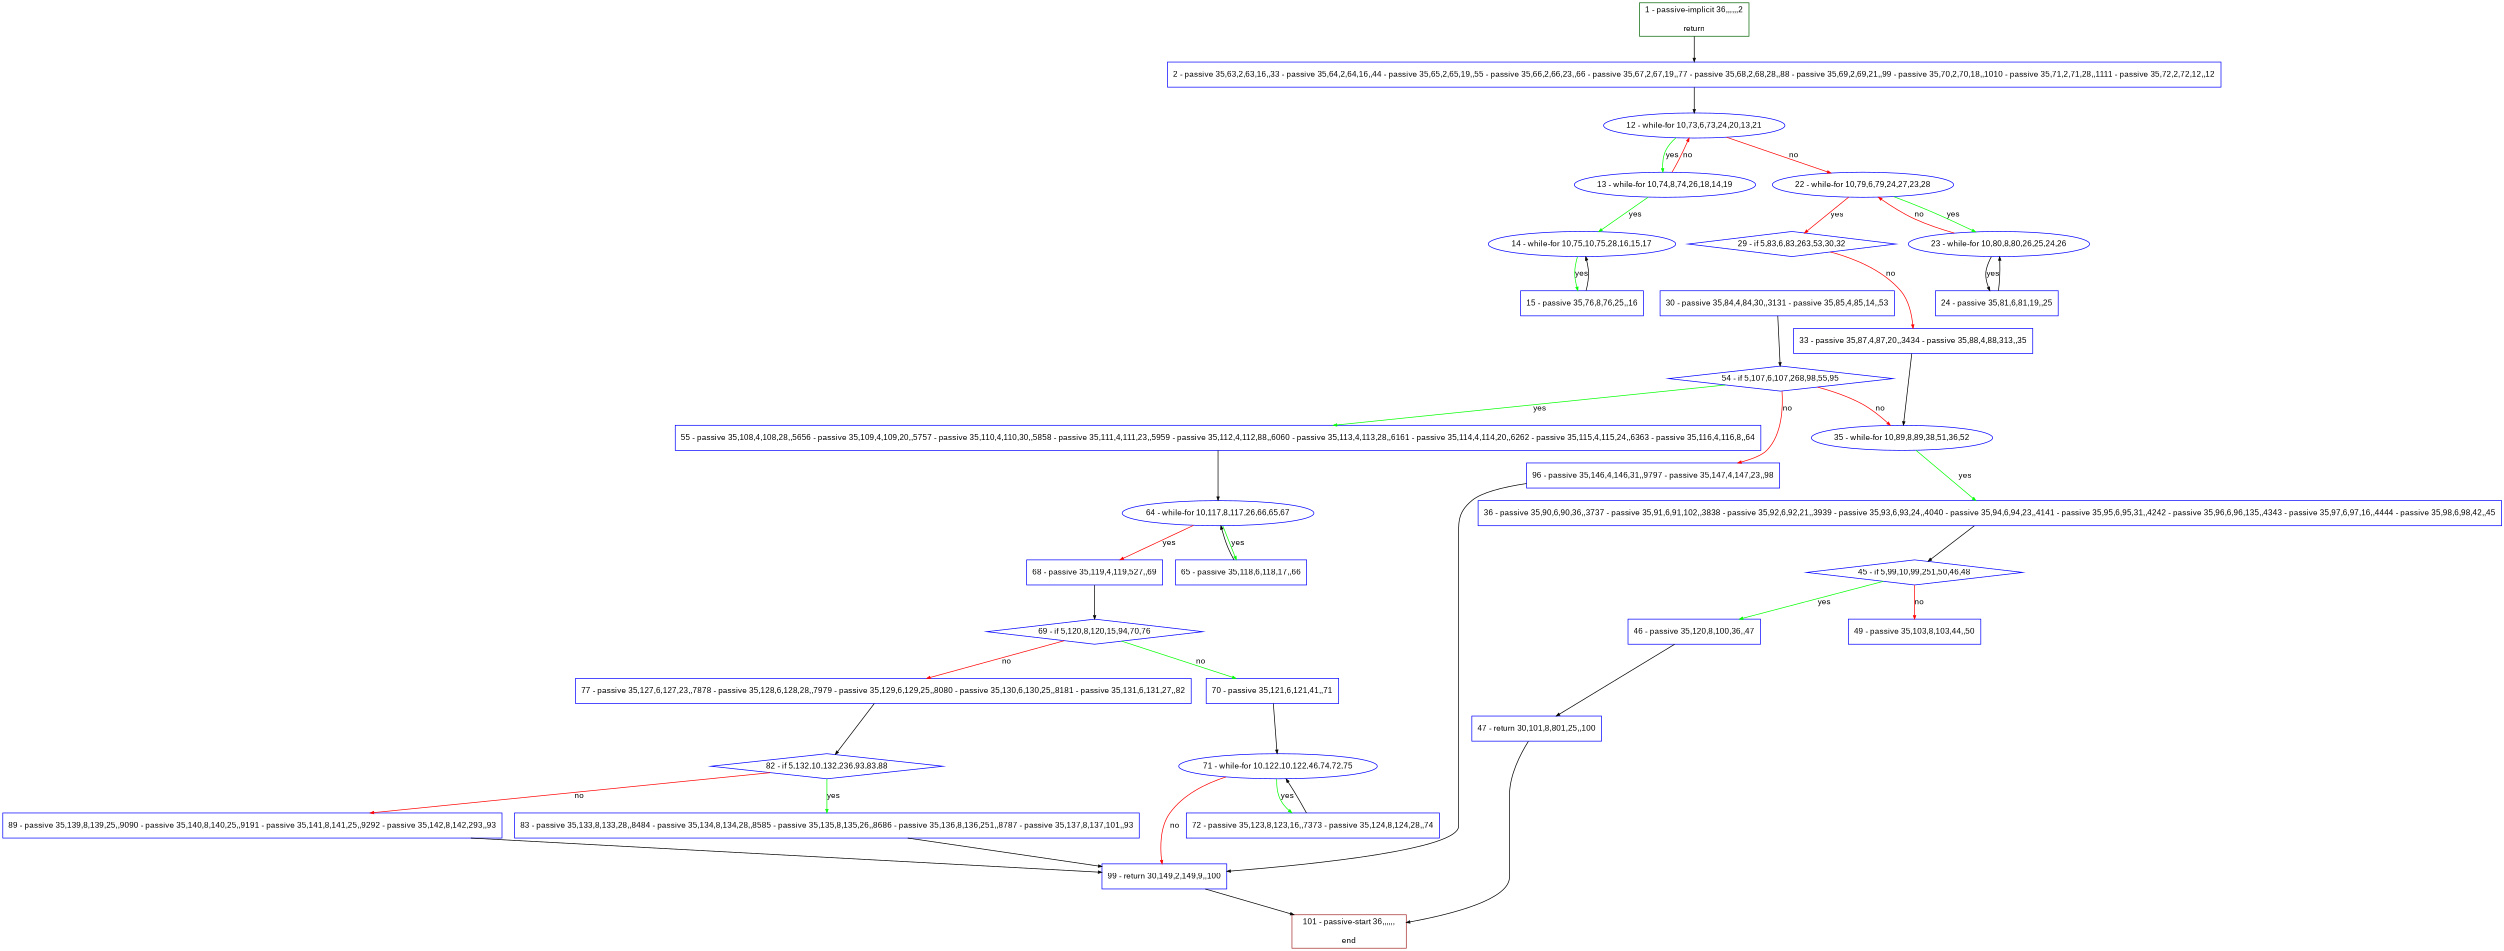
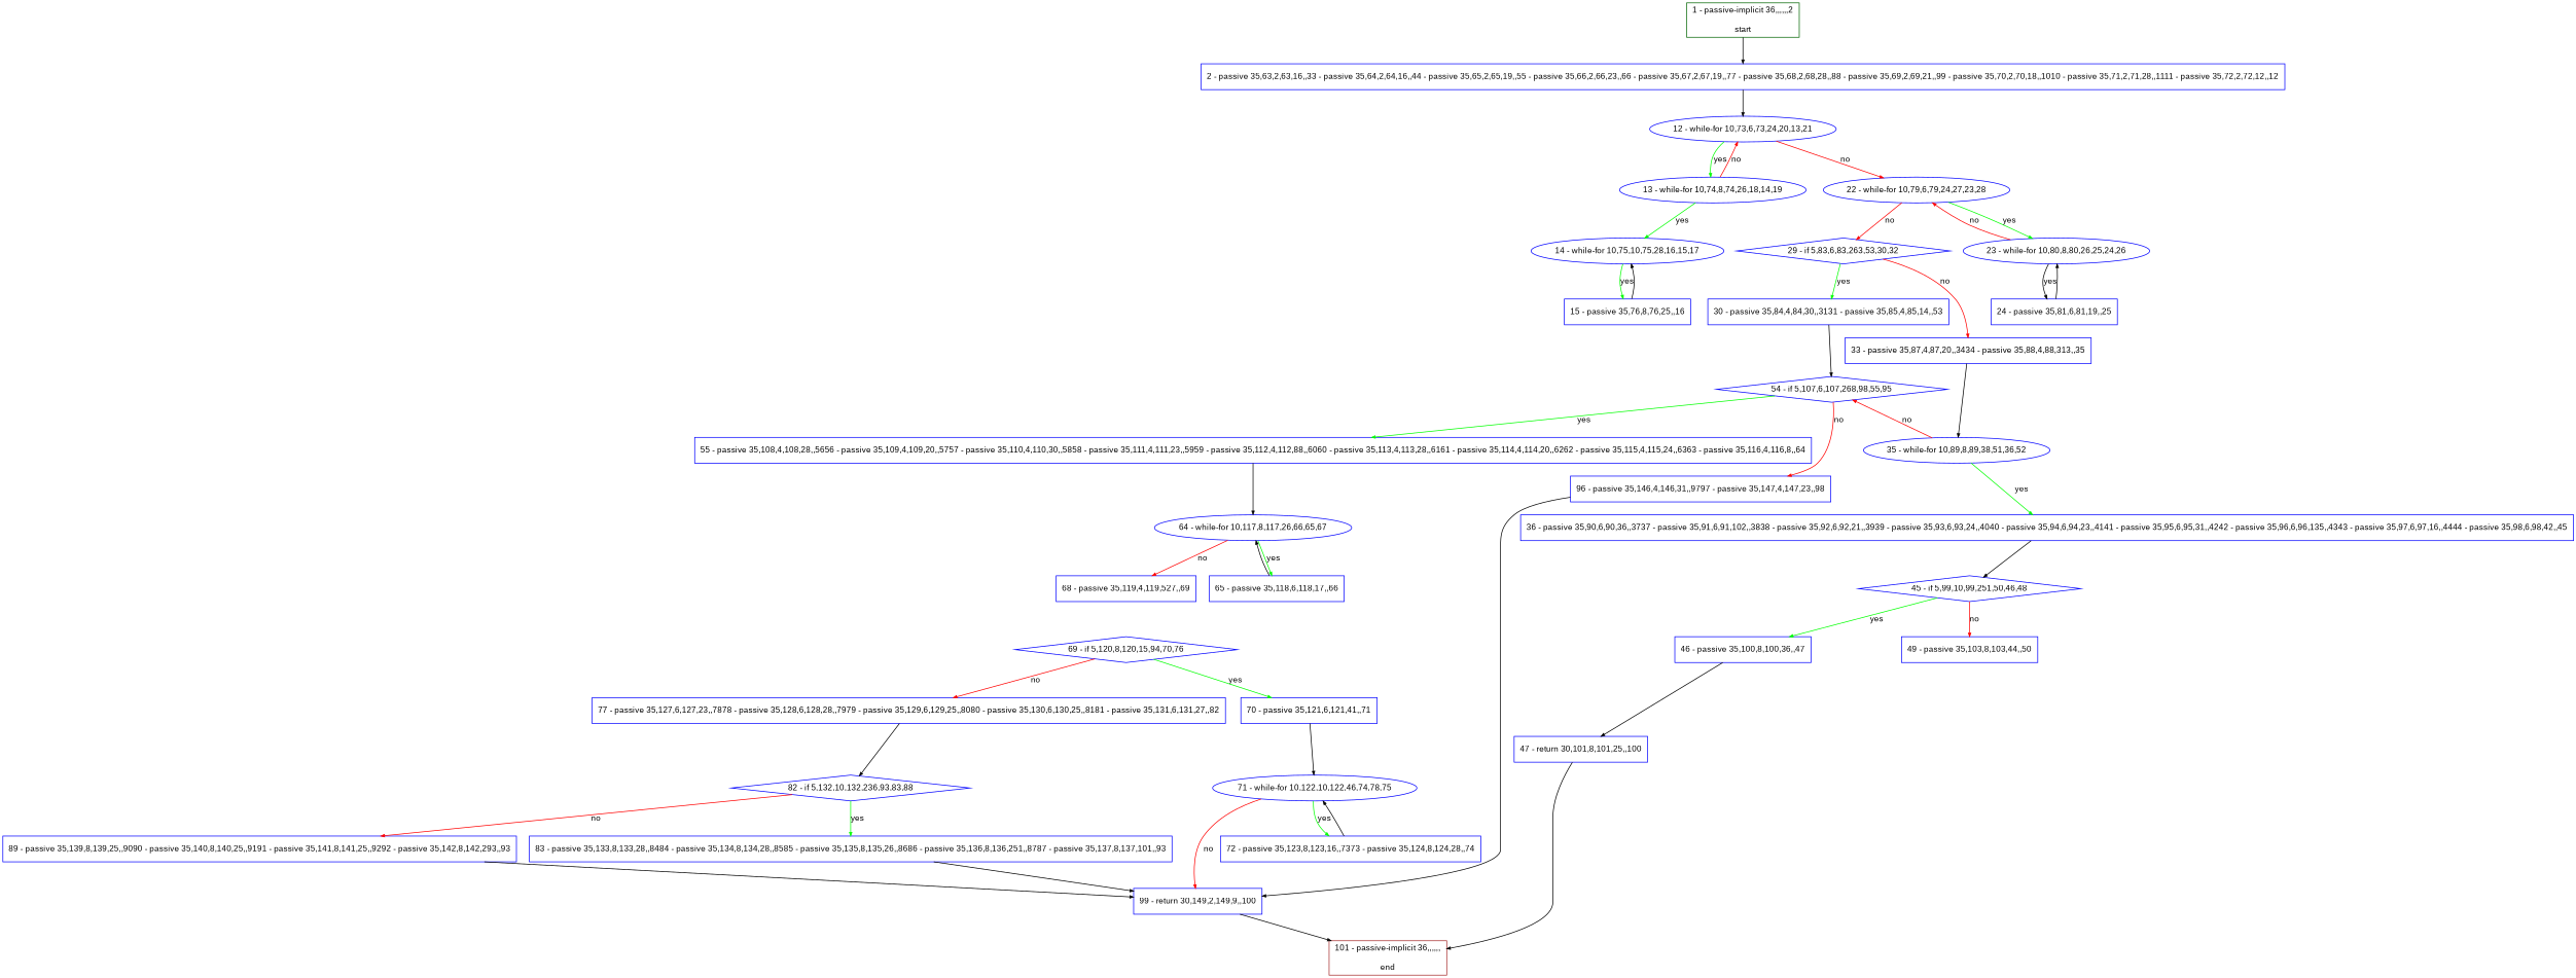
  digraph {
    bgcolor=white
    compound=true
    fillcolor="#FFFFCC"
    fontname=Arial
    fontsize=12
    pack=true
    packmode=clust
    style="rounded,filled"
    node [color="#0000ff" compound=true fillcolor="#ffffff" fixedsize=false fontname=Arial fontsize=12 node_initialized=no shape=box style=filled]
    edge [arrowhead=normal arrowsize=0.5 arrowtail=none color="#000000" compound=true dir=forward fontcolor=black fontname=Arial fontsize=12]
    n1 [label="2 - passive 35,63,2,63,16,,33 - passive 35,64,2,64,16,,44 - passive 35,65,2,65,19,,55 - passive 35,66,2,66,23,,66 - passive 35,67,2,67,19,,77 - passive 35,68,2,68,28,,88 - passive 35,69,2,69,21,,99 - passive 35,70,2,70,18,,1010 - passive 35,71,2,71,28,,1111 - passive 35,72,2,72,12,,12"]
    n2 [label="12 - while-for 10,73,6,73,24,20,13,21" shape=oval]
    n3 [label="13 - while-for 10,74,8,74,26,18,14,19" shape=oval]
    n4 [label="22 - while-for 10,79,6,79,24,27,23,28" shape=oval]
-   n5 [color="#006400" label="1 - passive-implicit 36,,,,,,2\n\nreturn"]
+   n5 [color="#006400" label="1 - passive-implicit 36,,,,,,2\n\nstart"]
    n6 [label="14 - while-for 10,75,10,75,28,16,15,17" shape=oval]
    n7 [label="23 - while-for 10,80,8,80,26,25,24,26" shape=oval]
    n8 [label="29 - if 5,83,6,83,263,53,30,32" shape=diamond]
    n9 [label="15 - passive 35,76,8,76,25,,16"]
    n10 [label="24 - passive 35,81,6,81,19,,25"]
    n11 [label="30 - passive 35,84,4,84,30,,3131 - passive 35,85,4,85,14,,53"]
    n12 [label="33 - passive 35,87,4,87,20,,3434 - passive 35,88,4,88,313,,35"]
    n13 [label="54 - if 5,107,6,107,268,98,55,95" shape=diamond]
    n14 [label="35 - while-for 10,89,8,89,38,51,36,52" shape=oval]
    n15 [label="55 - passive 35,108,4,108,28,,5656 - passive 35,109,4,109,20,,5757 - passive 35,110,4,110,30,,5858 - passive 35,111,4,111,23,,5959 - passive 35,112,4,112,88,,6060 - passive 35,113,4,113,28,,6161 - passive 35,114,4,114,20,,6262 - passive 35,115,4,115,24,,6363 - passive 35,116,4,116,8,,64"]
    n16 [label="96 - passive 35,146,4,146,31,,9797 - passive 35,147,4,147,23,,98"]
    n17 [label="36 - passive 35,90,6,90,36,,3737 - passive 35,91,6,91,102,,3838 - passive 35,92,6,92,21,,3939 - passive 35,93,6,93,24,,4040 - passive 35,94,6,94,23,,4141 - passive 35,95,6,95,31,,4242 - passive 35,96,6,96,135,,4343 - passive 35,97,6,97,16,,4444 - passive 35,98,6,98,42,,45"]
    n18 [label="64 - while-for 10,117,8,117,26,66,65,67" shape=oval]
    n19 [label="99 - return 30,149,2,149,9,,100"]
    n20 [label="45 - if 5,99,10,99,251,50,46,48" shape=diamond]
-   n21 [label="46 - passive 35,120,8,100,36,,47"]
+   n21 [label="46 - passive 35,100,8,100,36,,47"]
    n22 [label="49 - passive 35,103,8,103,44,,50"]
-   n23 [label="47 - return 30,101,8,801,25,,100"]
-   n24 [color="#a52a2a" label="101 - passive-start 36,,,,,,\n\nend"]
+   n23 [label="47 - return 30,101,8,101,25,,100"]
+   n24 [color="#a52a2a" label="101 - passive-implicit 36,,,,,,\n\nend"]
    n25 [label="65 - passive 35,118,6,118,17,,66"]
    n26 [label="68 - passive 35,119,4,119,527,,69"]
    n27 [label="69 - if 5,120,8,120,15,94,70,76" shape=diamond]
    n28 [label="70 - passive 35,121,6,121,41,,71"]
    n29 [label="77 - passive 35,127,6,127,23,,7878 - passive 35,128,6,128,28,,7979 - passive 35,129,6,129,25,,8080 - passive 35,130,6,130,25,,8181 - passive 35,131,6,131,27,,82"]
-   n30 [label="71 - while-for 10,122,10,122,46,74,72,75" shape=oval]
+   n30 [label="71 - while-for 10,122,10,122,46,74,78,75" shape=oval]
    n31 [label="82 - if 5,132,10,132,236,93,83,88" shape=diamond]
    n32 [label="72 - passive 35,123,8,123,16,,7373 - passive 35,124,8,124,28,,74"]
    n33 [label="83 - passive 35,133,8,133,28,,8484 - passive 35,134,8,134,28,,8585 - passive 35,135,8,135,26,,8686 - passive 35,136,8,136,251,,8787 - passive 35,137,8,137,101,,93"]
    n34 [label="89 - passive 35,139,8,139,25,,9090 - passive 35,140,8,140,25,,9191 - passive 35,141,8,141,25,,9292 - passive 35,142,8,142,293,,93"]
    n1 -> n2
    n2 -> n3 [color="#00ff00" label=yes]
    n2 -> n4 [color="#ff0000" label=no]
    n3 -> n2 [color="#ff0000" label=no]
    n3 -> n6 [color="#00ff00" label=yes]
    n4 -> n7 [color="#00ff00" label=yes]
-   n4 -> n8 [color="#ff0000" label=yes]
+   n4 -> n8 [color="#ff0000" label=no]
    n5 -> n1
    n6 -> n9 [color="#00ff00" label=yes]
    n7 -> n4 [color="#ff0000" label=no]
    n7 -> n10 [label=yes]
+   n8 -> n11 [color="#00ff00" label=yes]
    n8 -> n12 [color="#ff0000" label=no]
    n9 -> n6
    n10 -> n7
    n11 -> n13
    n12 -> n14
    n13 -> n15 [color="#00ff00" label=yes]
    n13 -> n16 [color="#ff0000" label=no]
-   n13 -> n14 [color="#ff0000" label=no]
+   n14 -> n13 [color="#ff0000" label=no]
    n14 -> n17 [color="#00ff00" label=yes]
    n15 -> n18
    n16 -> n19
    n17 -> n20
    n18 -> n25 [color="#00ff00" label=yes]
-   n18 -> n26 [color="#ff0000" label=yes]
+   n18 -> n26 [color="#ff0000" label=no]
    n19 -> n24
    n20 -> n21 [color="#00ff00" label=yes]
    n20 -> n22 [color="#ff0000" label=no]
    n21 -> n23
    n23 -> n24
    n25 -> n18
-   n26 -> n27
-   n27 -> n28 [color="#00ff00" label=no]
+   n27 -> n28 [color="#00ff00" label=yes]
    n27 -> n29 [color="#ff0000" label=no]
    n28 -> n30
    n29 -> n31
    n30 -> n19 [color="#ff0000" label=no]
    n30 -> n32 [color="#00ff00" label=yes]
    n31 -> n33 [color="#00ff00" label=yes]
    n31 -> n34 [color="#ff0000" label=no]
    n32 -> n30
    n33 -> n19
    n34 -> n19
  }
